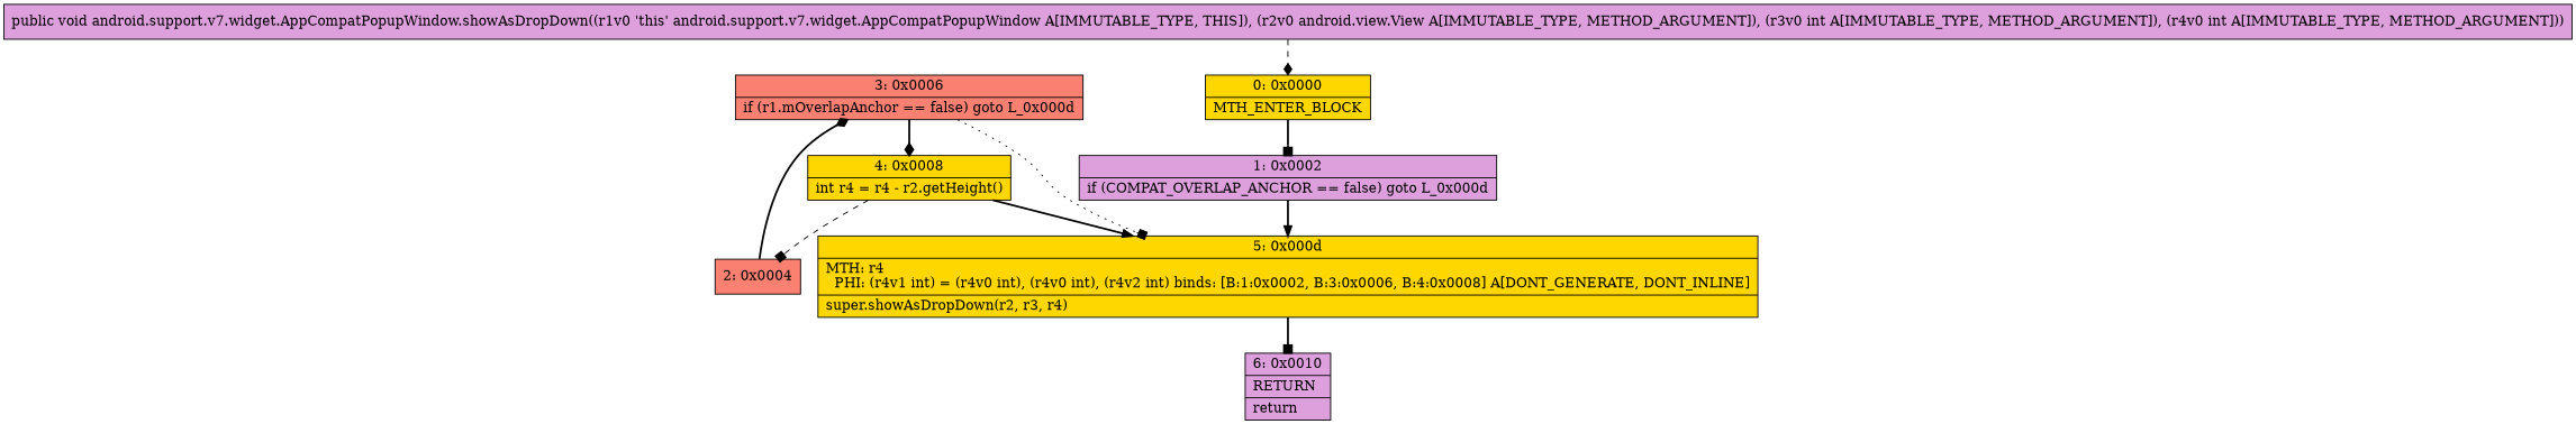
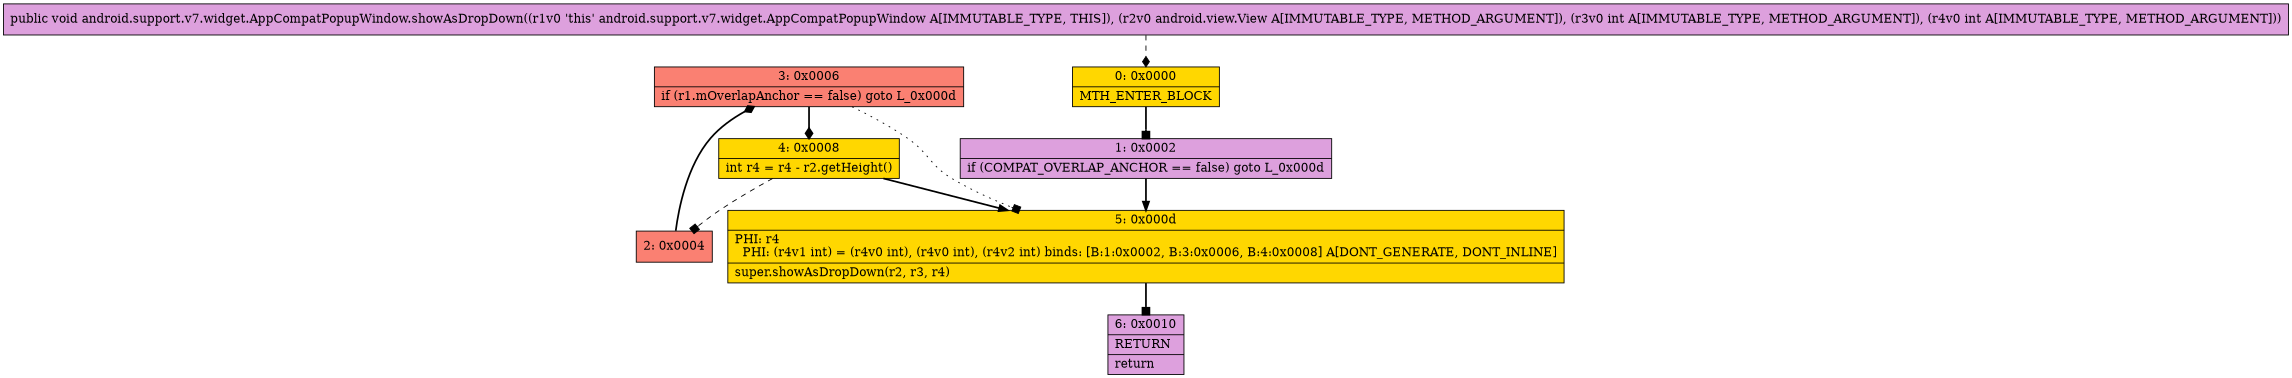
  digraph {
    node [fillcolor=gold shape=record style=filled]
    edge [arrowhead=box style=bold]
    n1 [label="{0\:\ 0x0000|MTH_ENTER_BLOCK\l}"]
    n2 [fillcolor=plum label="{1\:\ 0x0002|if (COMPAT_OVERLAP_ANCHOR == false) goto L_0x000d\l}"]
-   n3 [label="{5\:\ 0x000d|MTH: r4 \l  PHI: (r4v1 int) = (r4v0 int), (r4v0 int), (r4v2 int) binds: [B:1:0x0002, B:3:0x0006, B:4:0x0008] A[DONT_GENERATE, DONT_INLINE]\l|super.showAsDropDown(r2, r3, r4)\l}"]
+   n3 [label="{5\:\ 0x000d|PHI: r4 \l  PHI: (r4v1 int) = (r4v0 int), (r4v0 int), (r4v2 int) binds: [B:1:0x0002, B:3:0x0006, B:4:0x0008] A[DONT_GENERATE, DONT_INLINE]\l|super.showAsDropDown(r2, r3, r4)\l}"]
    n4 [fillcolor=salmon label="{2\:\ 0x0004}"]
    n5 [fillcolor=salmon label="{3\:\ 0x0006|if (r1.mOverlapAnchor == false) goto L_0x000d\l}"]
    n6 [fillcolor=plum label="{6\:\ 0x0010|RETURN\l|return\l}"]
    n7 [label="{4\:\ 0x0008|int r4 = r4 \- r2.getHeight()\l}"]
    n8 [fillcolor=plum label="{public void android.support.v7.widget.AppCompatPopupWindow.showAsDropDown((r1v0 'this' android.support.v7.widget.AppCompatPopupWindow A[IMMUTABLE_TYPE, THIS]), (r2v0 android.view.View A[IMMUTABLE_TYPE, METHOD_ARGUMENT]), (r3v0 int A[IMMUTABLE_TYPE, METHOD_ARGUMENT]), (r4v0 int A[IMMUTABLE_TYPE, METHOD_ARGUMENT])) }"]
    n1 -> n2
    n2 -> n3 [arrowhead=normal]
    n3 -> n6
    n4 -> n5 [arrowhead=diamond]
    n5 -> n3 [style=dotted]
    n5 -> n7 [arrowhead=diamond]
    n7 -> n3 [arrowhead=normal]
    n7 -> n4 [style=dashed]
    n8 -> n1 [arrowhead=diamond style=dashed]
  }
